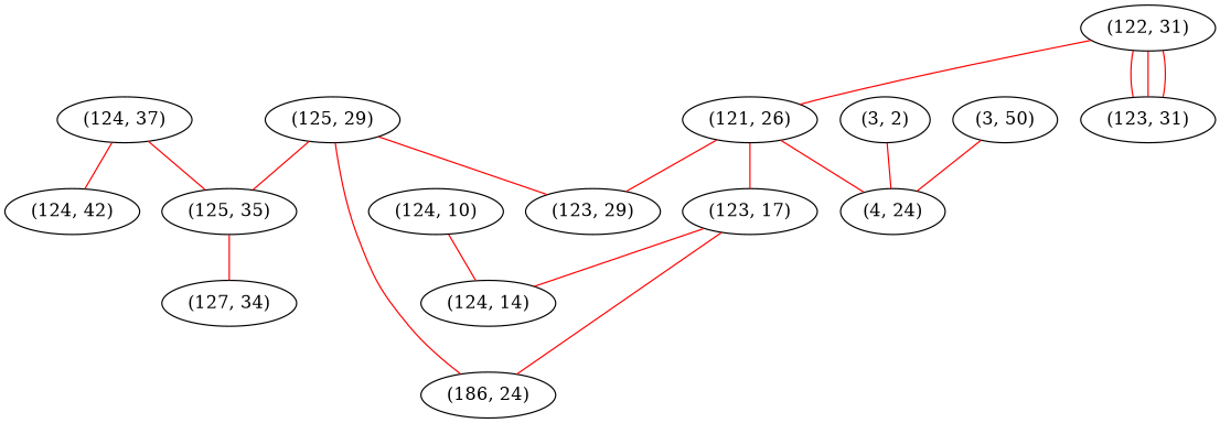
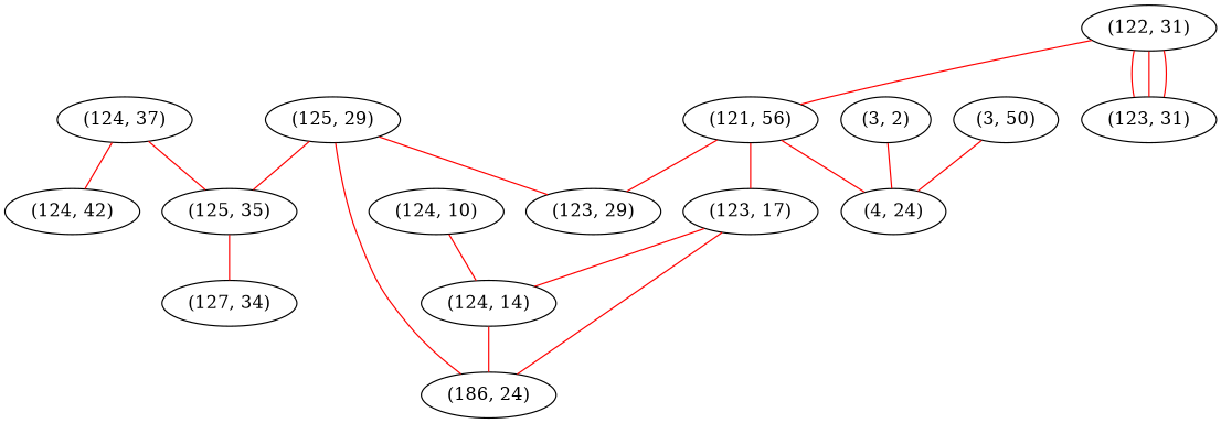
  graph {
    edge [color=red weight=1]
    "(124, 37)"
    "(125, 35)"
    "(124, 42)"
    n4 [label="(127, 34)"]
    "(122, 31)"
-   "(121, 26)"
+   "(121, 26)" [label="(121, 56)"]
    "(123, 31)"
    "(4, 24)"
    "(123, 29)"
    "(123, 17)"
    "(3, 2)"
    "(125, 29)"
    n13 [label="(186, 24)"]
    "(124, 10)"
    "(124, 14)"
    "(3, 50)"
    "(124, 37)" -- "(125, 35)"
    "(124, 37)" -- "(124, 42)"
    "(125, 35)" -- n4
    "(122, 31)" -- "(121, 26)"
    "(122, 31)" -- "(123, 31)"
    "(122, 31)" -- "(123, 31)"
    "(122, 31)" -- "(123, 31)"
    "(121, 26)" -- "(4, 24)"
    "(121, 26)" -- "(123, 29)"
    "(121, 26)" -- "(123, 17)"
    "(123, 17)" -- n13
    "(123, 17)" -- "(124, 14)"
    "(3, 2)" -- "(4, 24)"
    "(125, 29)" -- "(125, 35)"
    "(125, 29)" -- "(123, 29)"
    "(125, 29)" -- n13
    "(124, 10)" -- "(124, 14)"
+   "(124, 14)" -- n13
    "(3, 50)" -- "(4, 24)"
  }
